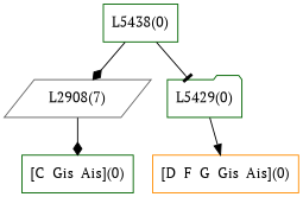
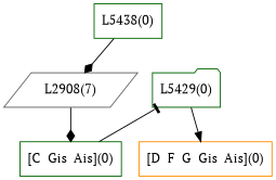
  digraph {
    fontname="PT Serif"
    node [color=darkgreen fontname="PT Serif" shape=box]
    edge [arrowhead=diamond fontname="PT Serif"]
    "L5438(0)"
    n2 [color=gray40 label="L2908(7)" shape=parallelogram]
    n3 [label="L5429(0)" shape=folder]
    "[C  Gis  Ais](0)"
    "[D  F  G  Gis  Ais](0)" [color=darkorange]
    subgraph sub_1 {
      rank=min
      "L5438(0)"
    }
    subgraph sub_2 {
      rank=same
      n2
      n3
    }
    subgraph sub_3 {
      rank=max
      "[C  Gis  Ais](0)"
      "[D  F  G  Gis  Ais](0)"
    }
    "L5438(0)" -> n2
-   "L5438(0)" -> n3 [arrowhead=tee]
+   "[C  Gis  Ais](0)" -> n3 [arrowhead=tee]
    n2 -> "[C  Gis  Ais](0)"
    n3 -> "[D  F  G  Gis  Ais](0)" [arrowhead=normal]
  }
